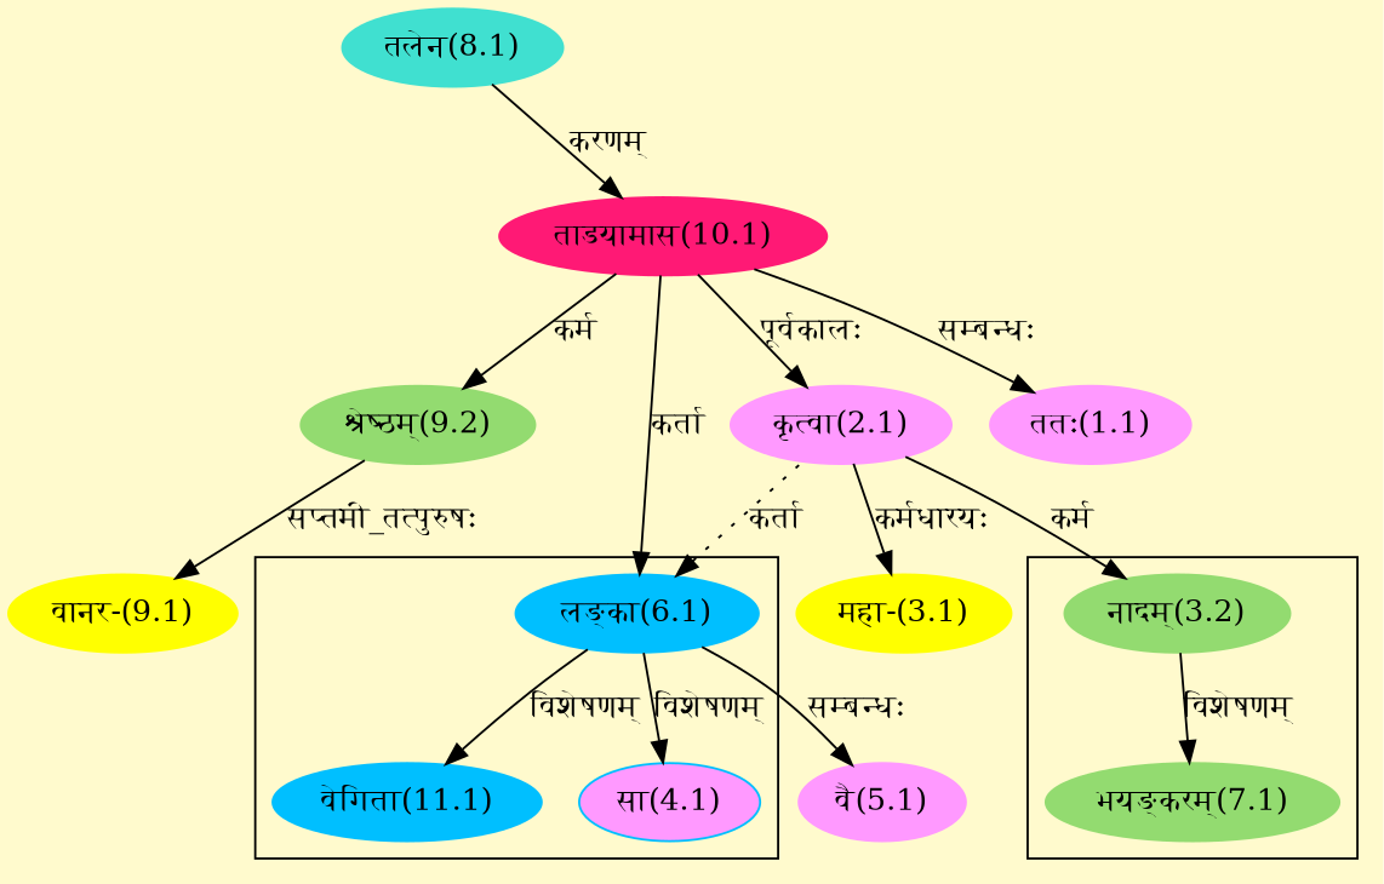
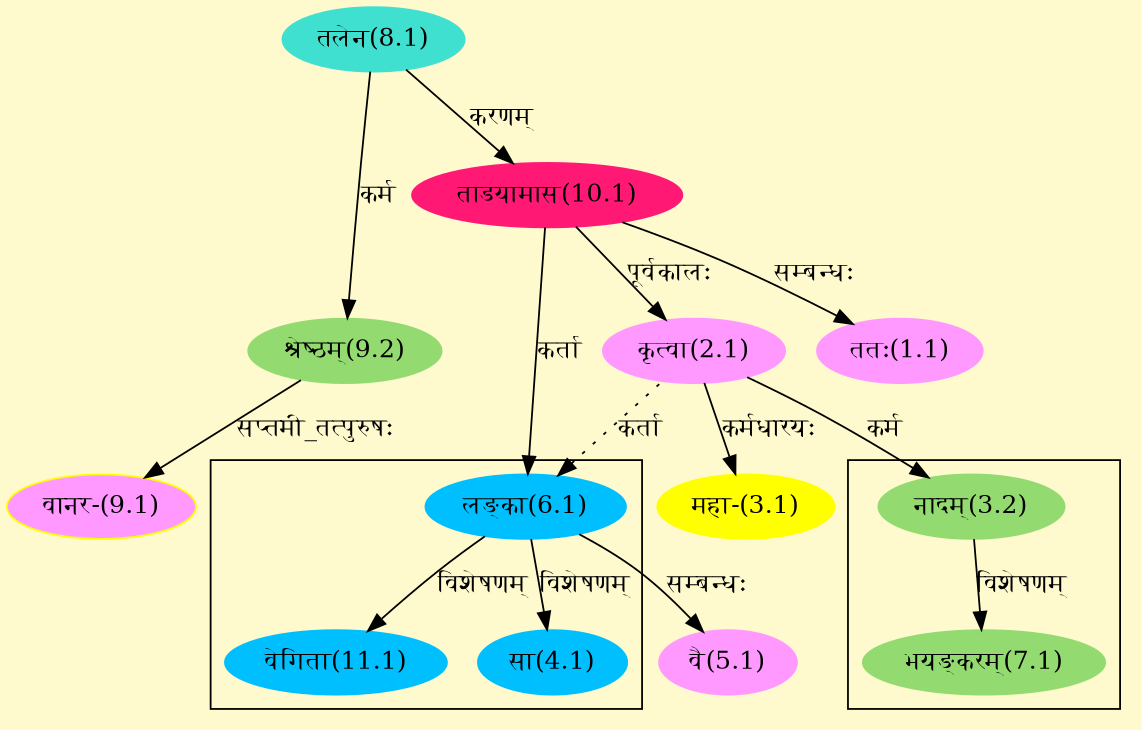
  digraph {
    bgcolor=lemonchiffon1
    compound=true
    rankdir=BT
    node [color="#00BFFF" style=filled]
    edge [dir=back]
-   n1 [label="सा(4.1)" fillcolor="#FF99FF"]
+   n1 [label="सा(4.1)"]
    n2 [label="लङ्का(6.1)"]
    n3 [label="वेगिता(11.1)"]
    n4 [color="#93DB70" label="भयङ्करम्(7.1)"]
    n5 [color="#93DB70" label="नादम्(3.2)"]
    n6 [color="#FF1975" label="ताडयामास(10.1)"]
    n7 [color="#FF99FF" label="कृत्वा(2.1)"]
    n8 [color="#40E0D0" label="तलेन(8.1)"]
    n9 [color="#FF99FF" label="ततः(1.1)"]
    n10 [color="#FFFF00" label="महा-(3.1)"]
    n11 [color="#FF99FF" label="वै(5.1)"]
-   n12 [color="#FFFF00" label="वानर-(9.1)"]
+   n12 [color="#FFFF00" label="वानर-(9.1)" fillcolor="#FF99FF"]
    n13 [color="#93DB70" label="श्रेष्ठम्(9.2)"]
    subgraph cluster_1 {
      n1
      n2
      n3
    }
    subgraph cluster_2 {
      n4
      n5
    }
    n1 -> n2 [label="विशेषणम्"]
    n2 -> n6 [label="कर्ता"]
    n2 -> n7 [label="कर्ता" style=dotted]
    n3 -> n2 [label="विशेषणम्"]
    n4 -> n5 [label="विशेषणम्"]
    n5 -> n7 [label="कर्म"]
    n6 -> n8 [label="करणम्"]
    n7 -> n6 [label="पूर्वकालः"]
    n9 -> n6 [label="सम्बन्धः"]
    n10 -> n7 [label="कर्मधारयः"]
    n11 -> n2 [label="सम्बन्धः"]
    n12 -> n13 [label="सप्तमी_तत्पुरुषः"]
-   n13 -> n6 [label="कर्म"]
+   n13 -> n8 [label="कर्म"]
  }
